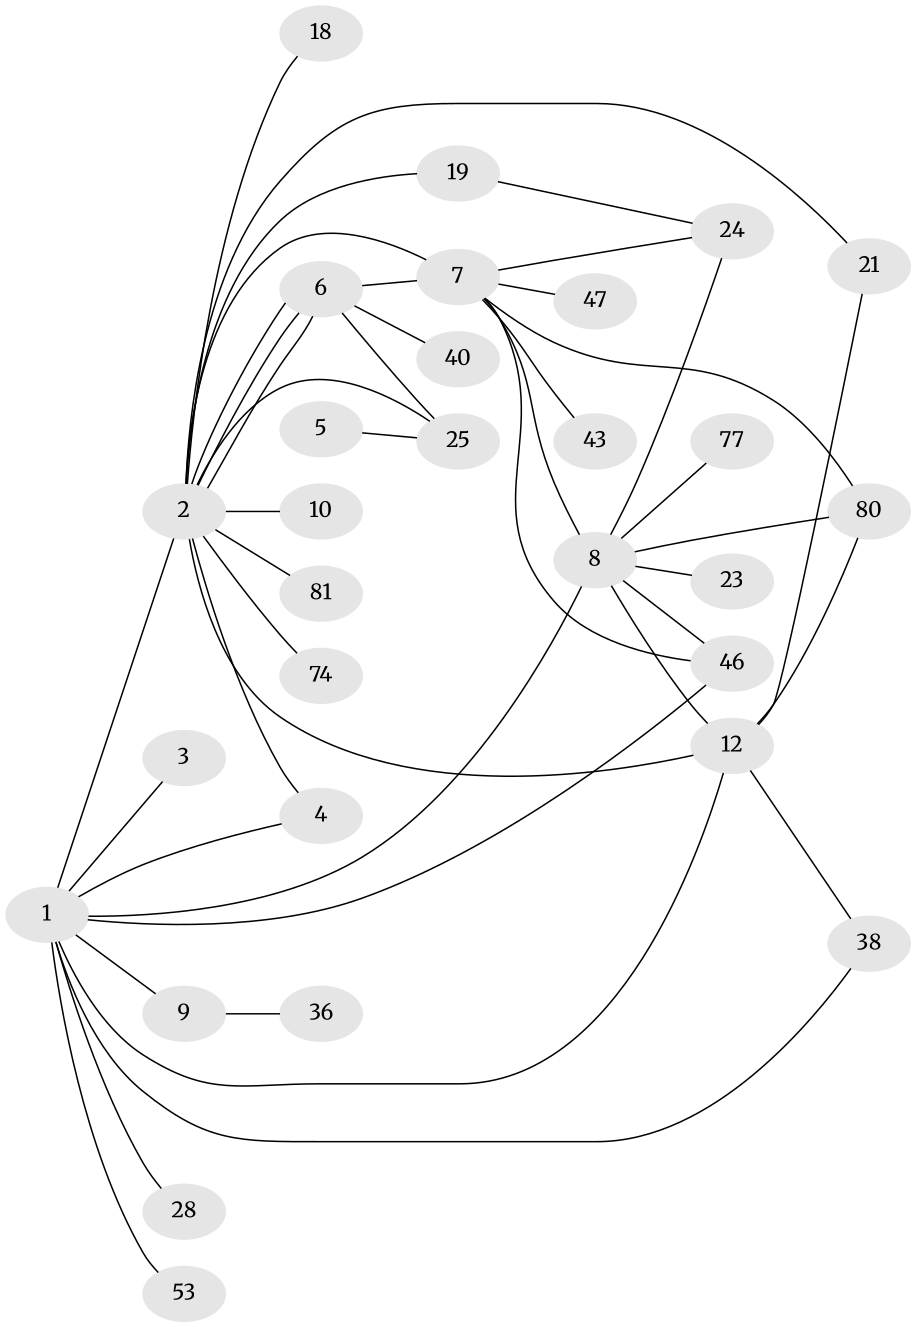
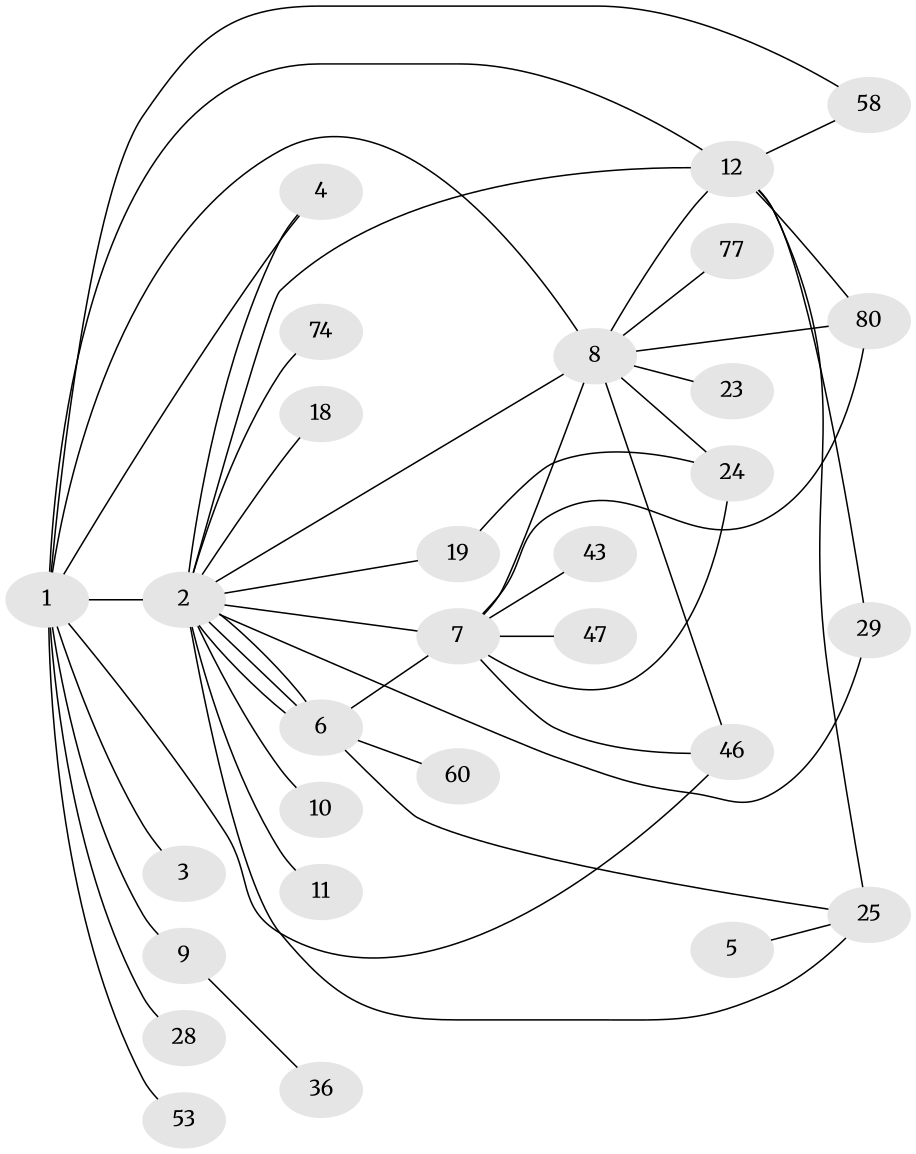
  graph {
    fontname=Merriweather
    rankdir=LR
    node [color=gray90 fontname=Merriweather style=filled]
    edge [fontname=Merriweather]
    1 [super="+34"]
    2 [super="+20+29+31+41+56+42+44+35+37"]
    3 [super="+22"]
    4
    8
    9
    12 [super="+13+16"]
-   38
+   38 [label=58]
    46
    n10 [label=28]
    53
    6
    7
    10
-   11 [label=81]
+   11
    n16 [label=74]
    18
    19 [super="+40"]
-   21 [super="+62"]
+   21 [super="+62" label=29]
    25 [super="+51"]
    24 [super="+33"]
    n22 [label=80 super="+59"]
    23 [super="+32"]
    n24 [label=77]
    36
    5
-   60 [label=40]
+   60
    43
    47
    1 -- 2 [weight=3]
    1 -- 3
    1 -- 4
    1 -- 8
    1 -- 9
    1 -- 12
    1 -- 38
    1 -- 46
    1 -- n10
    1 -- 53
    2 -- 4
+   2 -- 8 [weight=2]
    2 -- 12 [weight=2]
    2 -- 6
    2 -- 6
    2 -- 6
    2 -- 7
    2 -- 10
    2 -- 11
    2 -- n16
    2 -- 18
    2 -- 19
    2 -- 21
    2 -- 25
    8 -- 12 [weight=2]
    8 -- 46
    8 -- 24
    8 -- n22
    8 -- 23
    8 -- n24
    9 -- 36
    12 -- 38
    12 -- 21
+   12 -- 25
    12 -- n22
    6 -- 7
    6 -- 25
    6 -- 60
    7 -- 8
    7 -- 46
    7 -- 24
    7 -- n22
    7 -- 43
    7 -- 47
    19 -- 24
    5 -- 25
  }
